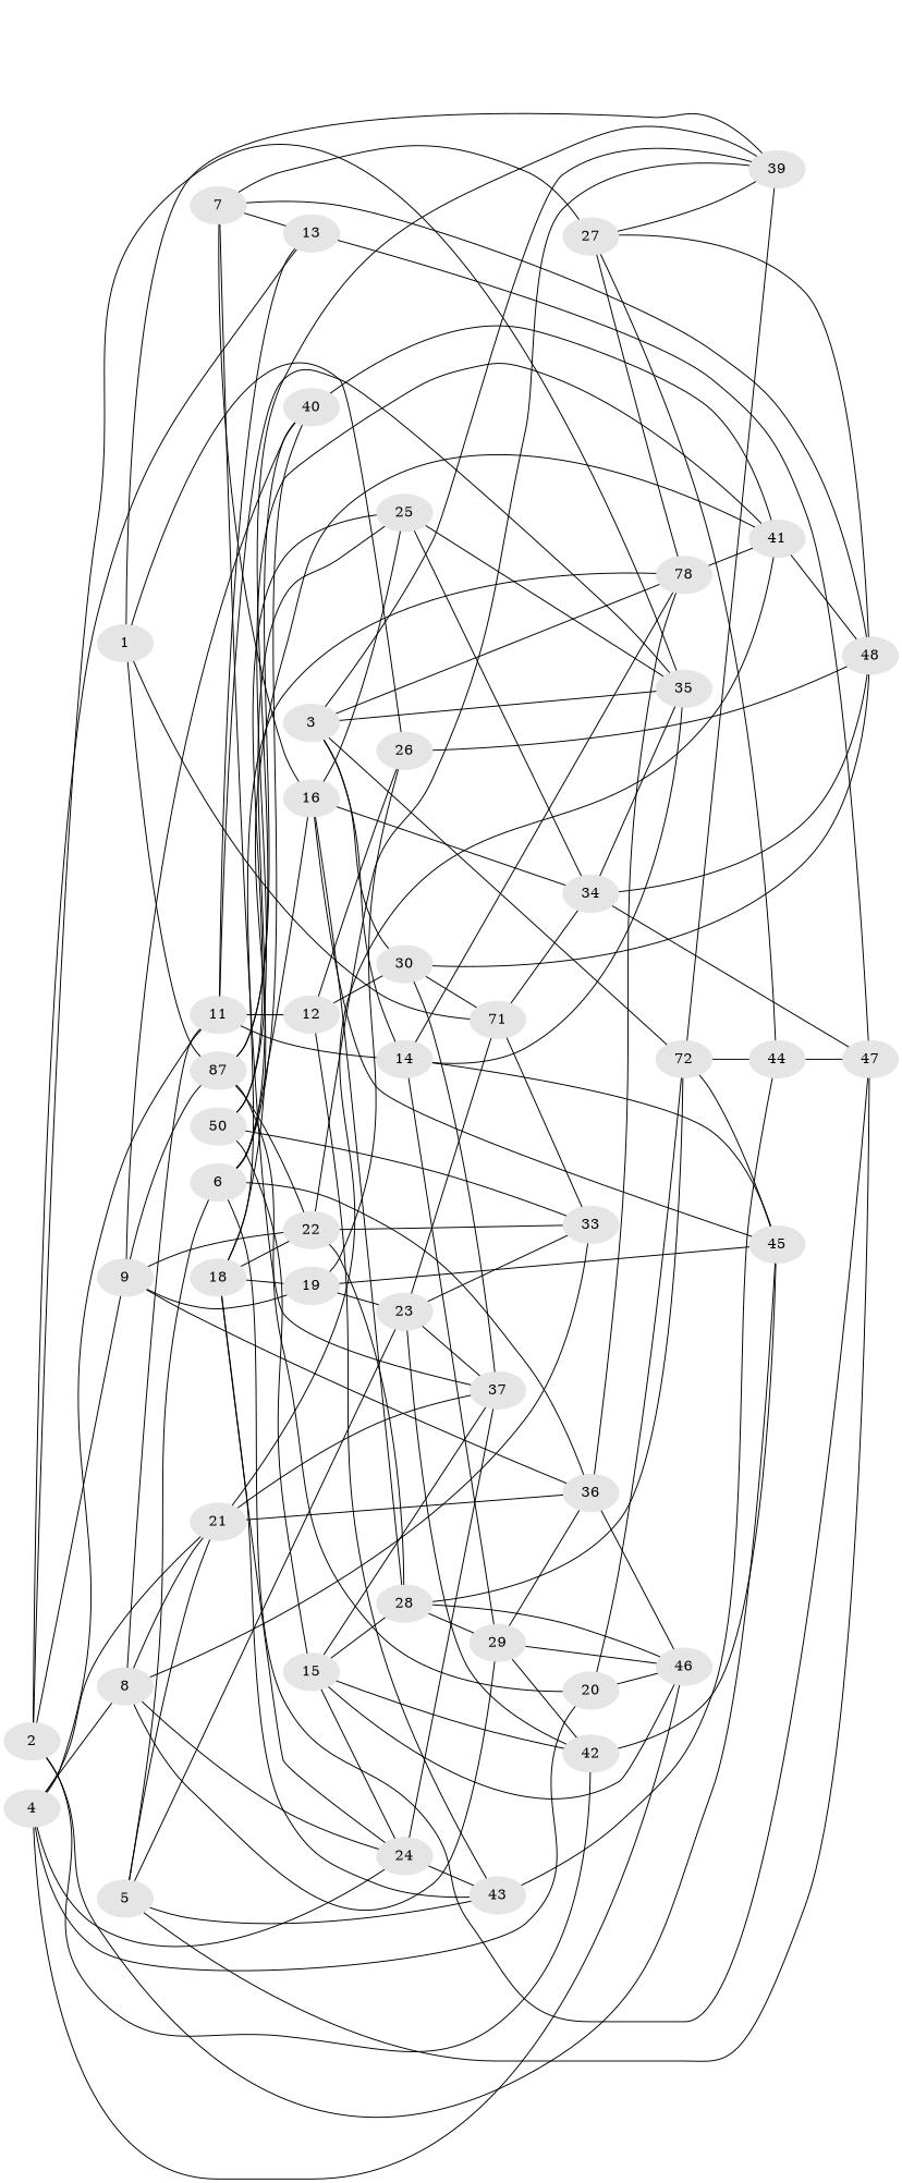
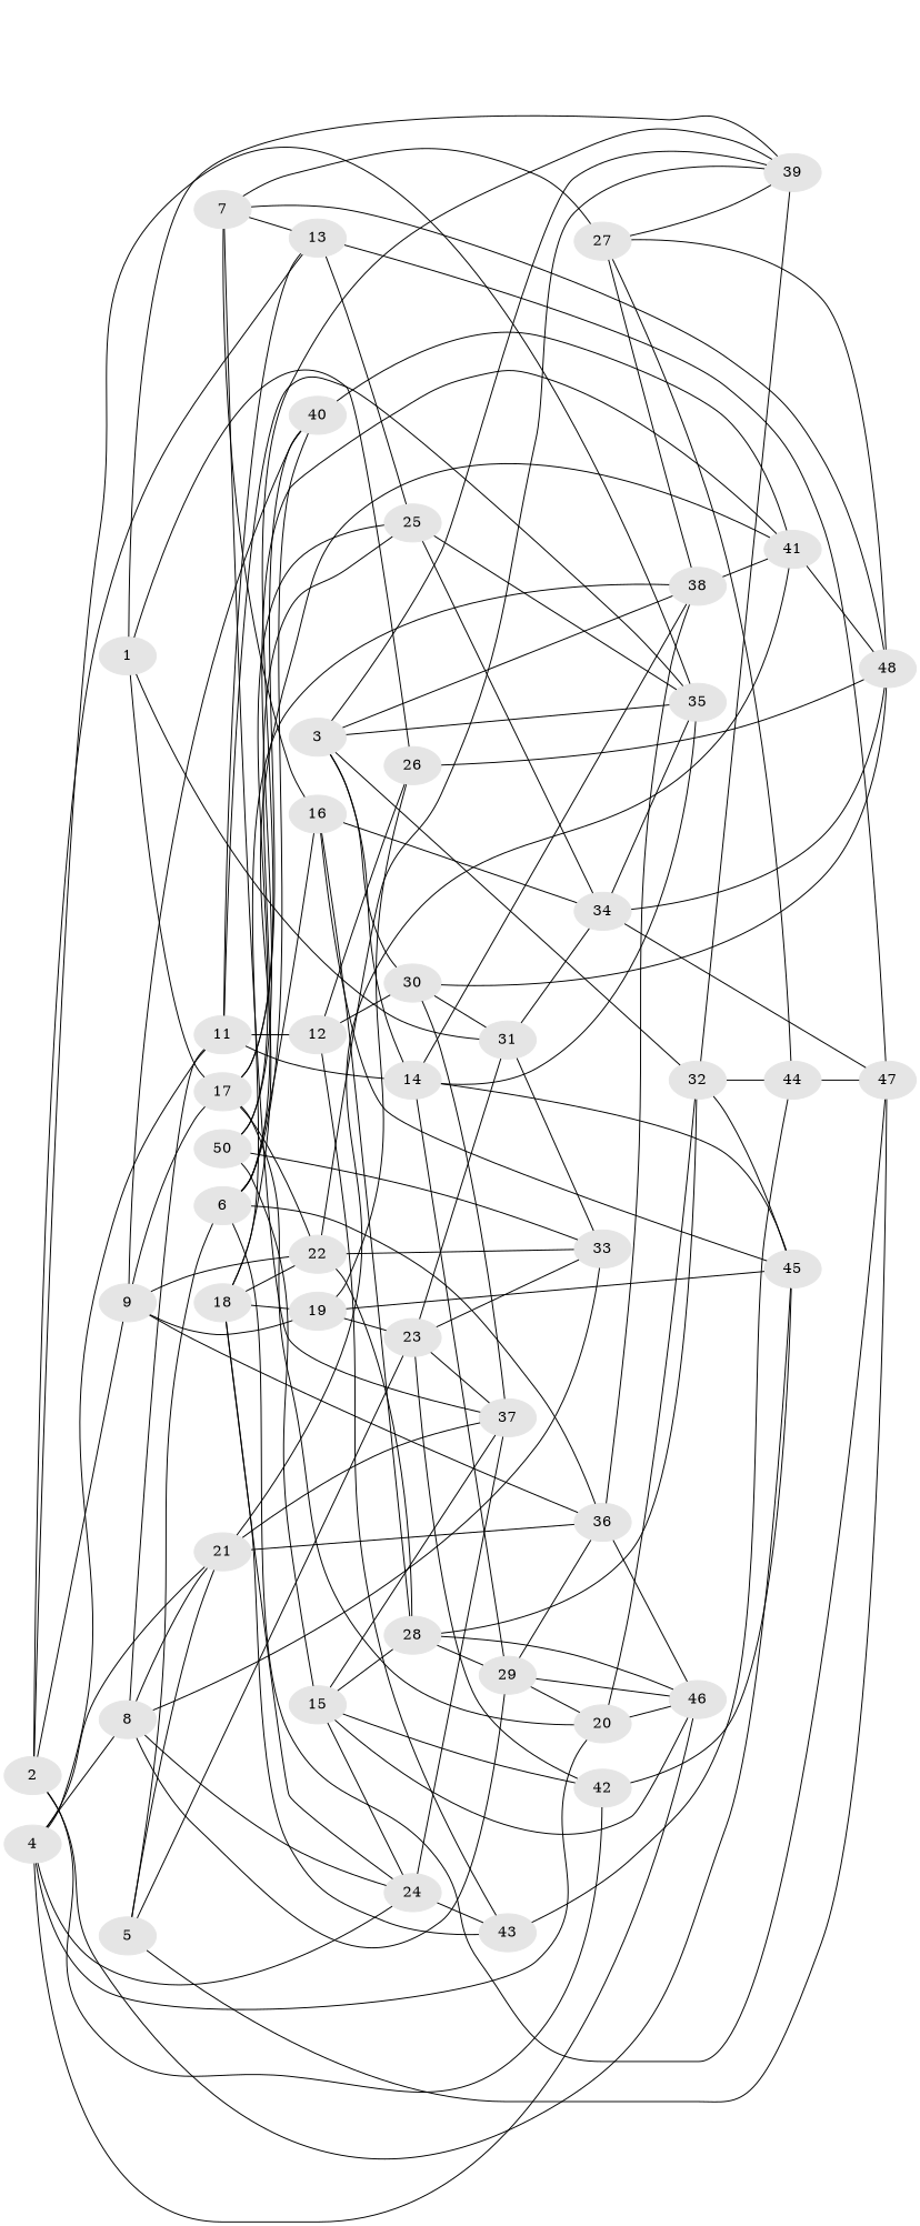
  graph {
    rankdir=LR
    node [color=gray90 style=filled]
    edge [weight=1.0]
    1
-   17 [label=87]
+   17
    26
-   31 [label=71]
+   31
    39
    20
    40
    22
    48
    33
    34
    2
    9
    13
    35
    42
    45
    36
    19
    47
    25
    3
    14
    30
-   38 [label=78]
-   32 [label=72]
+   38
+   32
    29
    37
    41
    4
    8
    11
    21
    24
    46
    12
    43
    5
    6
    23
    16
    44
    28
    7
    27
    n46 [label=50]
    15
    18
    1 -- 17
    1 -- 26
    1 -- 31
    1 -- 39
    17 -- 39
    17 -- 20
    17 -- 40
    17 -- 22
    26 -- 48
    31 -- 33
    31 -- 34
    20 -- 32
    20 -- 46
    40 -- 41
    22 -- 39
    22 -- 33
    22 -- 28
    34 -- 48
    34 -- 35
    34 -- 47
    2 -- 9
    2 -- 13
    2 -- 35
    2 -- 42 [weight=2.0]
    2 -- 45
    9 -- 17
    9 -- 40
    9 -- 22
    9 -- 36
    9 -- 19
    13 -- 47
-   16 -- 25 [weight=2.0]
+   13 -- 25 [weight=2.0]
    42 -- 45
    36 -- 38
    36 -- 46
    19 -- 26 [weight=2.0]
    19 -- 45
    19 -- 23
    25 -- 34
    25 -- 35
    3 -- 39
    3 -- 35
    3 -- 14
    3 -- 30
    3 -- 38
    3 -- 32
    14 -- 35
    14 -- 45
    14 -- 38
    14 -- 29
    30 -- 31 [weight=2.0]
    30 -- 48
    30 -- 37
    38 -- 41
    32 -- 39
    32 -- 45
    32 -- 44 [weight=2.0]
-   29 -- 42
+   29 -- 20
    29 -- 36
    29 -- 46
    41 -- 48
    4 -- 20
    4 -- 8
    4 -- 11
    4 -- 21
    4 -- 24
    4 -- 46
    8 -- 33
    8 -- 29
    8 -- 11
    8 -- 21
    8 -- 24
    11 -- 13
    11 -- 35
    11 -- 14
    11 -- 12
    21 -- 36
    21 -- 37
    21 -- 41
    24 -- 37
    24 -- 43
    12 -- 26
    12 -- 30
    12 -- 43
    43 -- 44
    5 -- 47
    5 -- 21
-   5 -- 43 [weight=2.0]
    5 -- 6
    5 -- 23
    6 -- 40
    6 -- 36
    6 -- 47
    6 -- 25
    6 -- 16
    23 -- 31
    23 -- 33
    23 -- 42
    23 -- 37
    16 -- 34
    16 -- 45
    16 -- 28
    44 -- 47 [weight=2.0]
    28 -- 32
    28 -- 29
    28 -- 46
    7 -- 48
    7 -- 13
    7 -- 37
    7 -- 16
    7 -- 27 [weight=2.0]
    27 -- 39
    27 -- 48
    27 -- 38
    27 -- 44
    n46 -- 33
    n46 -- 25
    n46 -- 41
    n46 -- 15
    15 -- 42
    15 -- 37
    15 -- 24
    15 -- 46
    15 -- 28
    18 -- 22
    18 -- 19
    18 -- 38
    18 -- 41
    18 -- 24
    18 -- 43
  }
